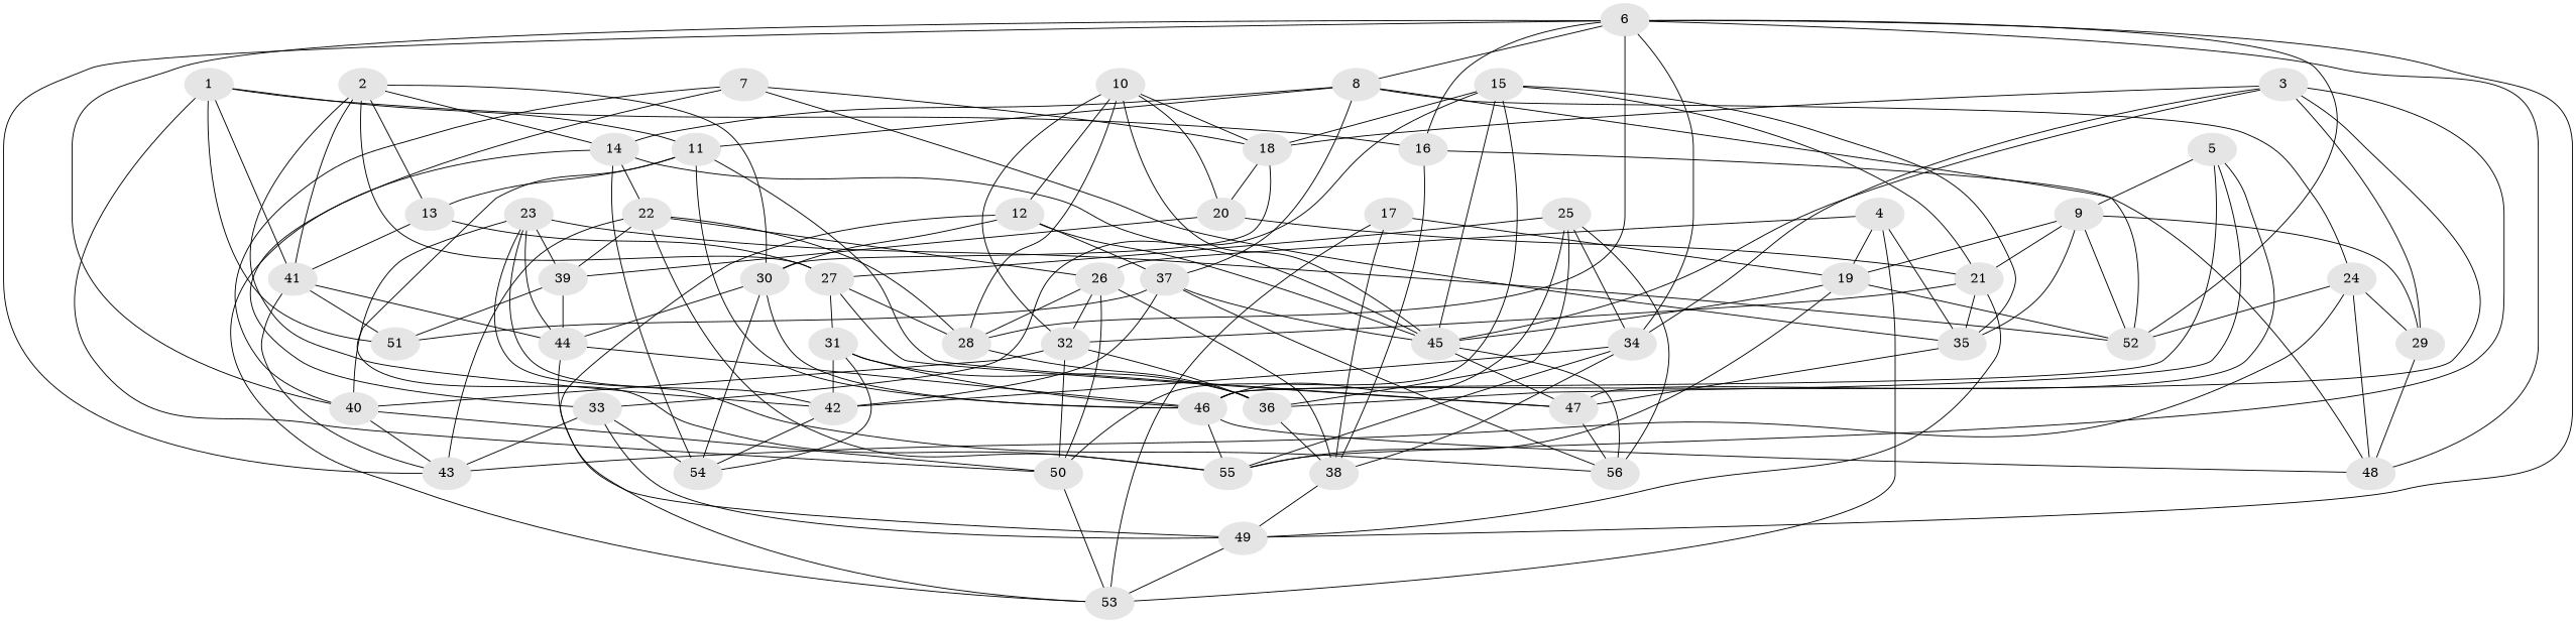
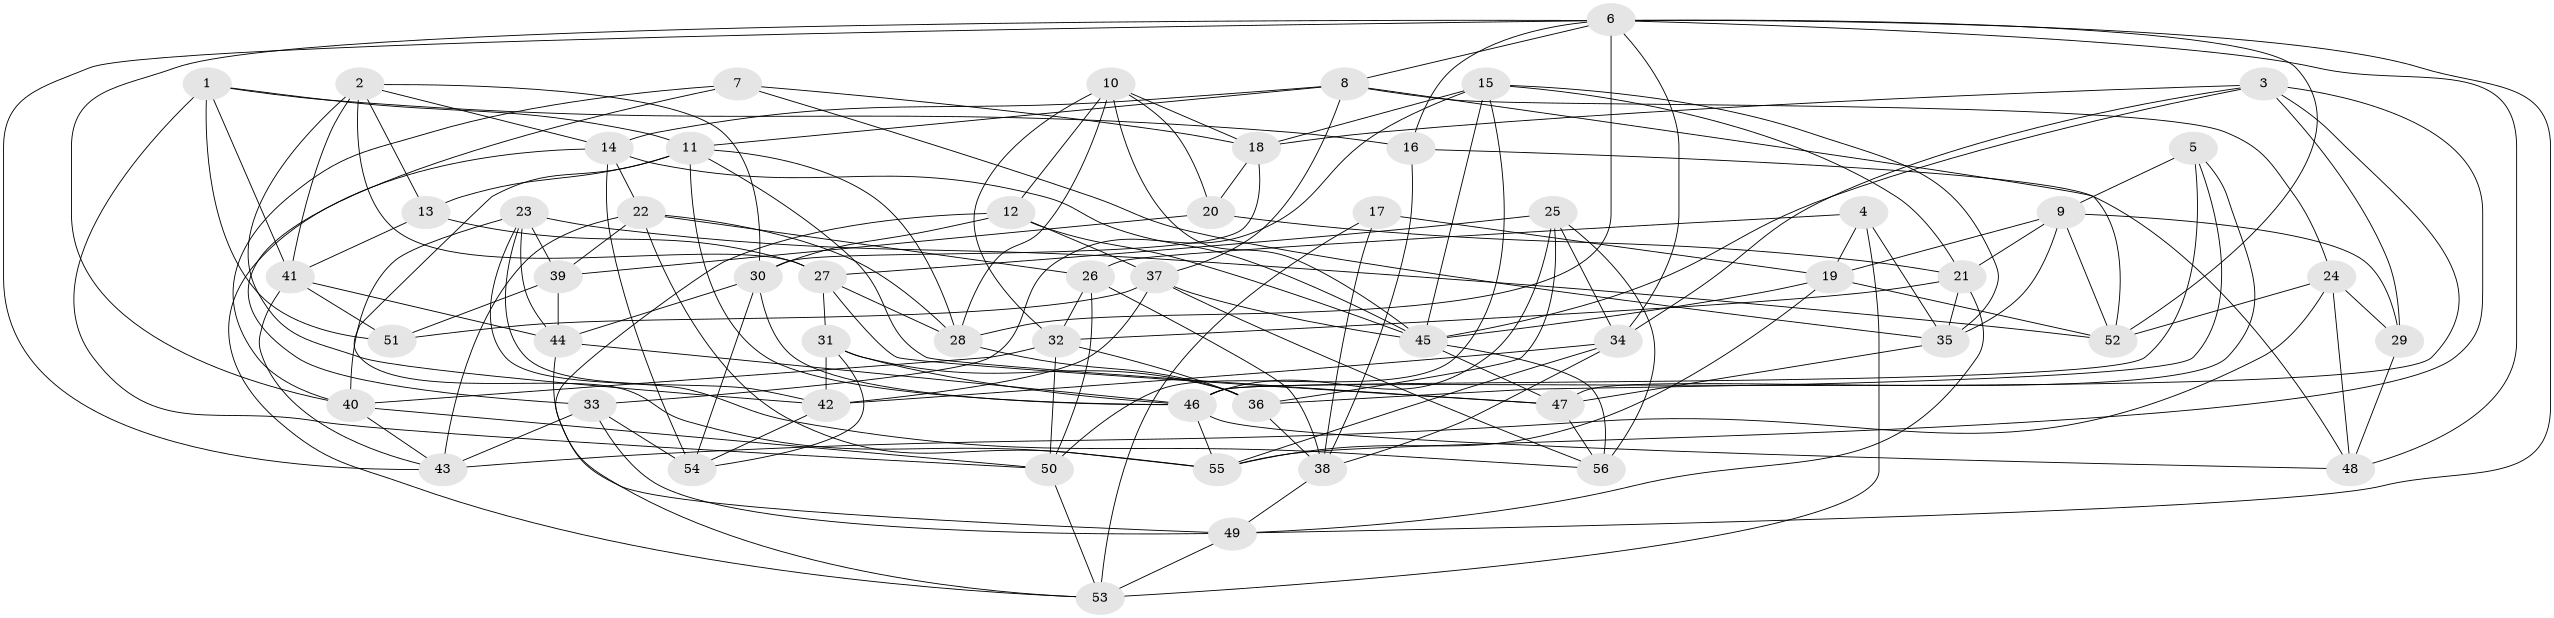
  graph {
    node [color=gray90 style=filled]
    edge [weight=1.0]
    1
    11
    16
    41
    50
    51
    13
    46
    55
    47
    48
    38
    43
    44
    53
    2
    14
    27
    30
    42
    45
    22
    54
    28
    31
    3
    18
    29
    34
    20
    56
    4
    19
    26
    35
    52
    32
    5
    9
    36
    21
    6
    8
    40
    49
    24
    37
    7
    33
    10
    12
    39
    15
    17
    23
    25
    1 -- 11
    1 -- 16
    1 -- 41
    1 -- 50
    1 -- 51 [weight=2.0]
    11 -- 13
    11 -- 46
    11 -- 55
    11 -- 47
    16 -- 48
    16 -- 38
    41 -- 51
    41 -- 43
    41 -- 44
    50 -- 53
    13 -- 41
    13 -- 27
    46 -- 55
    46 -- 48
    47 -- 56
    38 -- 49
    44 -- 46
    44 -- 49
    2 -- 41
    2 -- 13
    2 -- 14
    2 -- 27
    2 -- 30
    2 -- 42
    14 -- 53
    14 -- 45
    14 -- 22
    14 -- 54
    27 -- 47
    27 -- 28
    27 -- 31
    30 -- 46
    30 -- 44
    30 -- 54
    42 -- 54
    45 -- 47
    45 -- 56
    22 -- 55
    22 -- 43
    22 -- 28
    22 -- 26
    22 -- 39
    28 -- 36
    31 -- 46 [weight=2.0]
    31 -- 42
    31 -- 54
    31 -- 36
    3 -- 46
    3 -- 55
    3 -- 45
    3 -- 18
    3 -- 29
    3 -- 34
    18 -- 30
    18 -- 20
    29 -- 48
    34 -- 55
    34 -- 38
    34 -- 42
    20 -- 21
    20 -- 39
    4 -- 53
    4 -- 19
    4 -- 26
    4 -- 35
    19 -- 55
    19 -- 45
    19 -- 52
    26 -- 50
    26 -- 38
-   26 -- 28
+   11 -- 28
    26 -- 32
    35 -- 47
    32 -- 50
    32 -- 36
    32 -- 40
    5 -- 46
    5 -- 47
    5 -- 9
    5 -- 36
    9 -- 29
    9 -- 19
    9 -- 35
    9 -- 52
    9 -- 21
    36 -- 38
    21 -- 35
    21 -- 32
    21 -- 49
    6 -- 16
    6 -- 48
    6 -- 43
    6 -- 28
    6 -- 34
    6 -- 52
    6 -- 8
    6 -- 40
    6 -- 49
    8 -- 11
    8 -- 14
    8 -- 52
    8 -- 24
    8 -- 37
    40 -- 50
    40 -- 43
    49 -- 53
    24 -- 48
    24 -- 43
    24 -- 29 [weight=2.0]
    24 -- 52
    37 -- 51
    37 -- 42
    37 -- 45
    37 -- 56
    7 -- 18
    7 -- 35
    7 -- 40
    7 -- 33
    33 -- 43
    33 -- 54 [weight=2.0]
    33 -- 49
    10 -- 45
    10 -- 28
    10 -- 18
    10 -- 20
    10 -- 32
    10 -- 12
    12 -- 53
    12 -- 30
    12 -- 45 [weight=2.0]
    12 -- 37
    39 -- 51 [weight=2.0]
    39 -- 44
    15 -- 50
    15 -- 45
    15 -- 18
    15 -- 35
    15 -- 21
    15 -- 33
    17 -- 38
    17 -- 53
    17 -- 19
    23 -- 44
    23 -- 42
    23 -- 56
    23 -- 52
    23 -- 40
    23 -- 39
    25 -- 46
    25 -- 27
    25 -- 34
    25 -- 56 [weight=2.0]
    25 -- 36
  }
